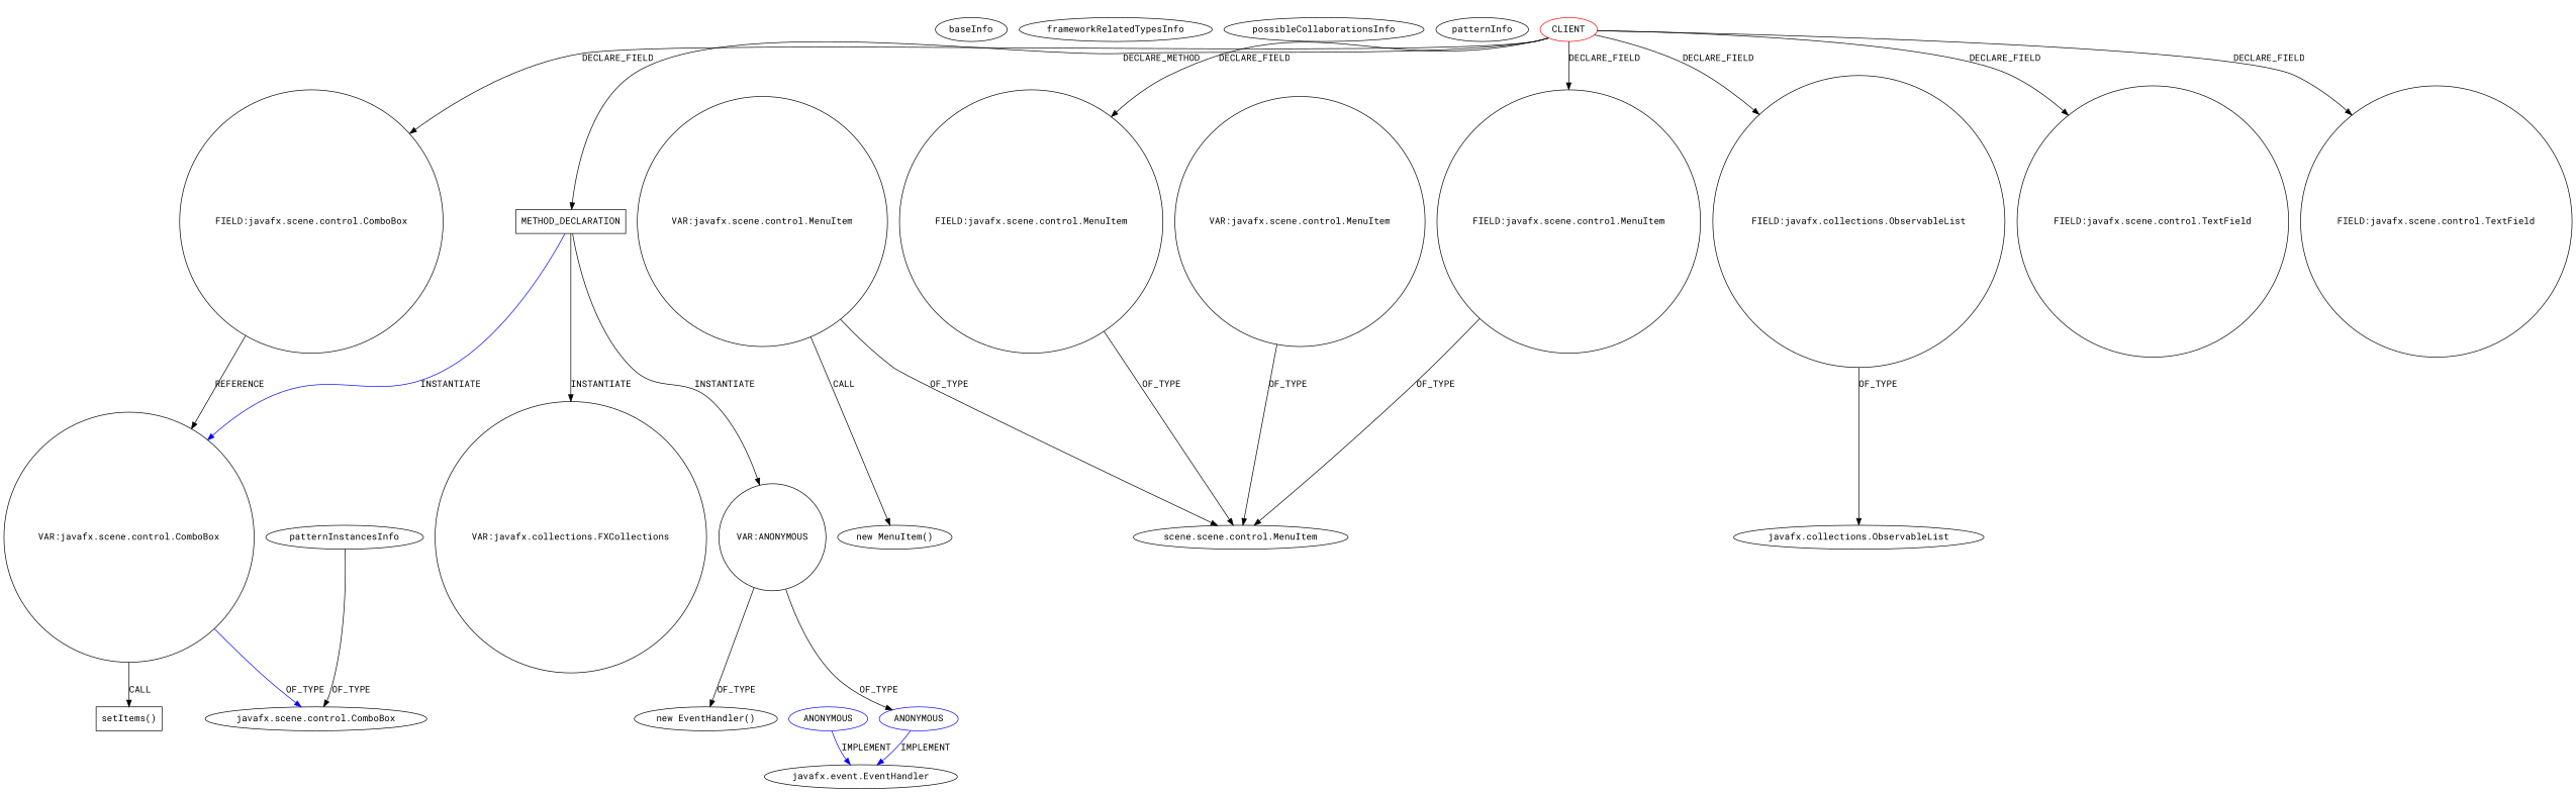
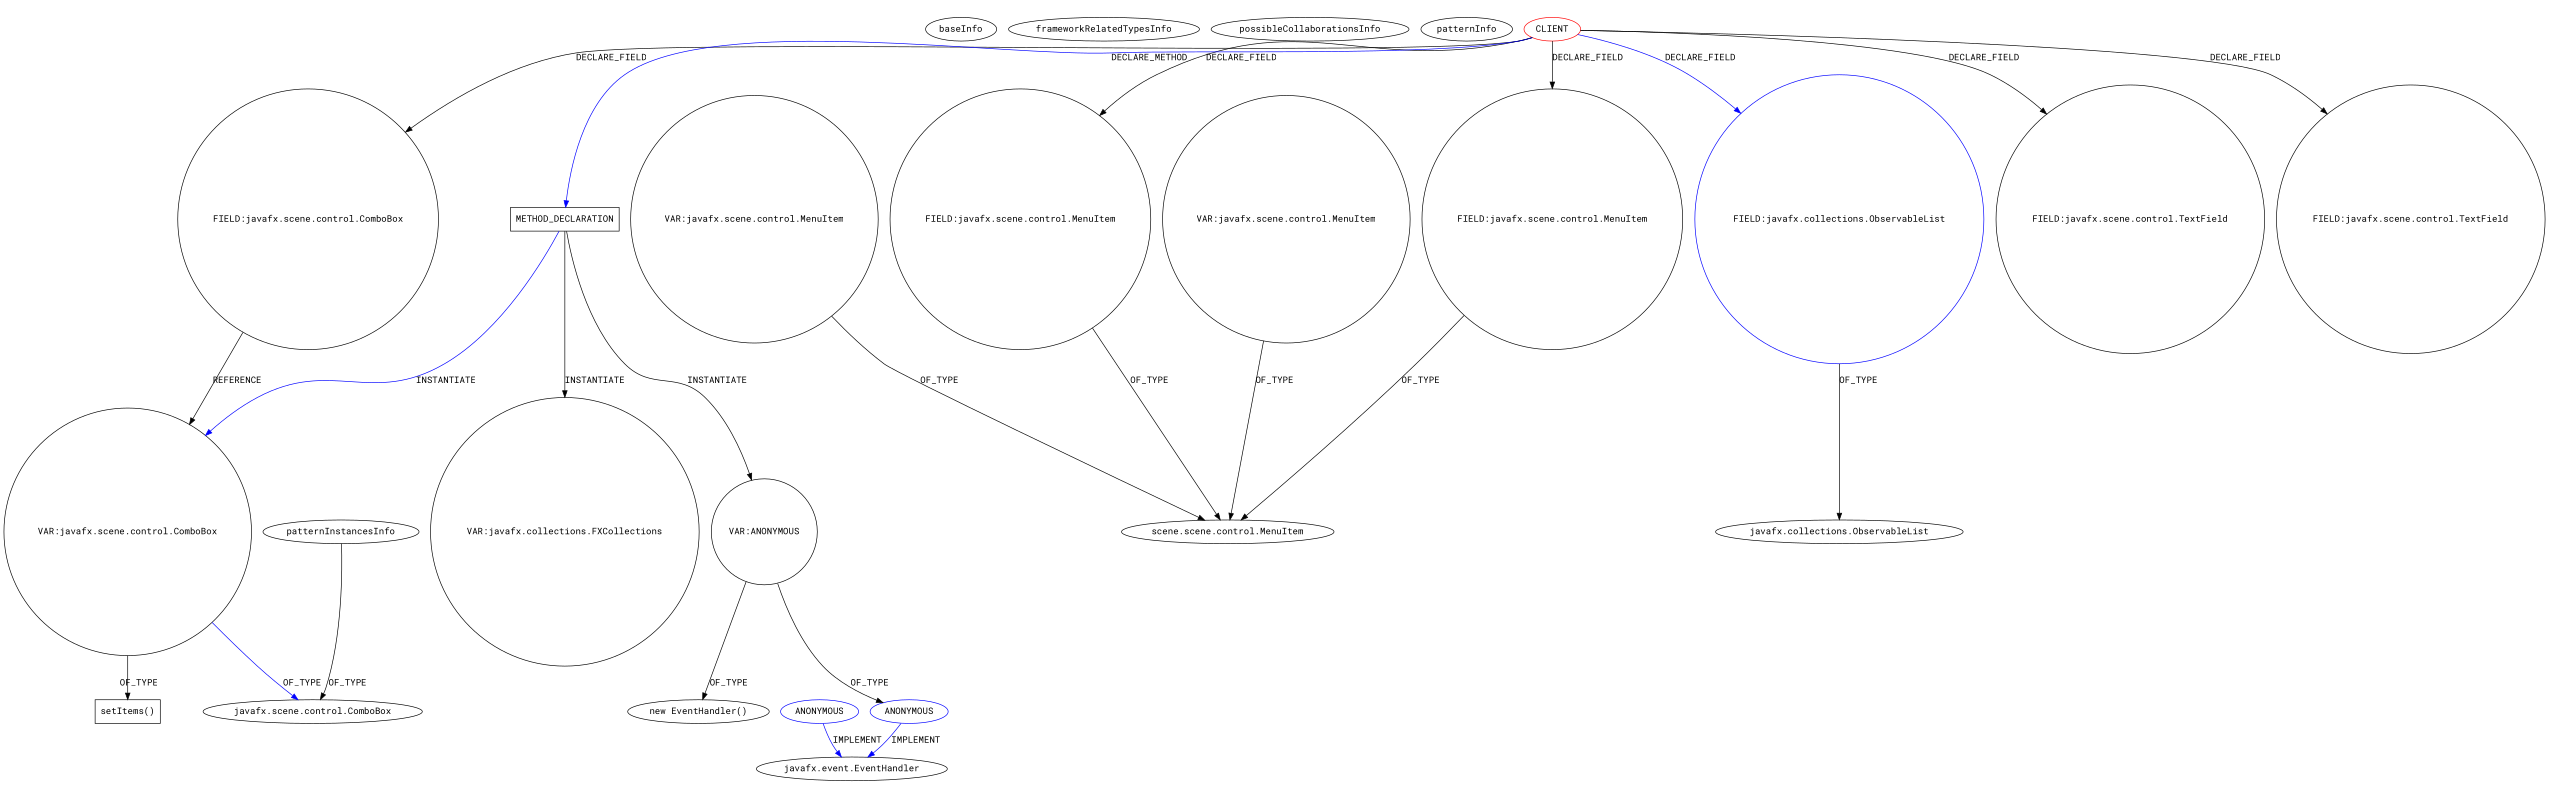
  digraph {
    fontname="Roboto Mono"
    node [fontname="Roboto Mono" isFrameworkType=false vertexType=FIELD_DECLARATION]
    edge [fontname="Roboto Mono"]
    baseInfo [category=pattern graphId=1162 isAnonymous=false possibleRelation=false isFrameworkType="" vertexType=""]
    frameworkRelatedTypesInfo [isFrameworkType="" vertexType=""]
    possibleCollaborationsInfo [isFrameworkType="" vertexType=""]
    patternInfo [frequency=2.0 patternRootClient=0 isFrameworkType="" vertexType=""]
    patternInstancesInfo [0="hock323-eventManager~/hock323-eventManager/EventManager-master/src/eventManager/controller/pokerTournament/BlindsController.java~BlindsController~2976" 1="ProgrammerTony-Chemistry-Calculator~/ProgrammerTony-Chemistry-Calculator/Chemistry-Calculator-master/src/com/mdc/Calculator.java~Calculator~1099" isFrameworkType="" vertexType=""]
    n6 [label="javafx.scene.control.ComboBox" vertexType=FRAMEWORK_CLASS_TYPE]
-   n7 [label="new MenuItem()" vertexType=CONSTRUCTOR_CALL]
    n8 [label="VAR:javafx.scene.control.MenuItem" shape=circle vertexType=VARIABLE_EXPRESION]
    n9 [label="scene.scene.control.MenuItem" vertexType=FRAMEWORK_CLASS_TYPE]
    n10 [label="FIELD:javafx.scene.control.MenuItem" shape=circle]
    n11 [label="FIELD:javafx.scene.control.MenuItem" shape=circle]
    n12 [color=red label=CLIENT vertexType=ROOT_CLIENT_CLASS_DECLARATION]
-   n13 [label="FIELD:javafx.collections.ObservableList" shape=circle]
+   n13 [label="FIELD:javafx.collections.ObservableList" shape=circle color=blue]
    n14 [label="FIELD:javafx.scene.control.ComboBox" shape=circle]
    n15 [label=METHOD_DECLARATION shape=box vertexType=CLIENT_METHOD_DECLARATION]
    n16 [label="FIELD:javafx.scene.control.TextField" shape=circle]
    n17 [label="FIELD:javafx.scene.control.TextField" shape=circle]
    n18 [label="javafx.collections.ObservableList" vertexType=FRAMEWORK_INTERFACE_TYPE]
    n19 [label="VAR:javafx.scene.control.ComboBox" shape=circle vertexType=VARIABLE_EXPRESION]
    n20 [label="VAR:javafx.collections.FXCollections" shape=circle vertexType=VARIABLE_EXPRESION]
    n21 [label="VAR:ANONYMOUS" shape=circle vertexType=VARIABLE_EXPRESION]
    n22 [label="setItems()" shape=box vertexType=INSIDE_CALL]
    n23 [color=blue label=ANONYMOUS vertexType=REFERENCE_ANONYMOUS_DECLARATION]
    n24 [label="new EventHandler()" vertexType=CONSTRUCTOR_CALL]
    n25 [label="VAR:javafx.scene.control.MenuItem" shape=circle vertexType=VARIABLE_EXPRESION]
    n26 [label="javafx.event.EventHandler" vertexType=FRAMEWORK_INTERFACE_TYPE]
    n27 [color=blue label=ANONYMOUS vertexType=REFERENCE_ANONYMOUS_DECLARATION]
    patternInstancesInfo -> n6 [label=OF_TYPE]
-   n8 -> n7 [label=CALL]
    n8 -> n9 [label=OF_TYPE]
    n10 -> n9 [label=OF_TYPE]
    n11 -> n9 [label=OF_TYPE]
    n12 -> n10 [label=DECLARE_FIELD]
    n12 -> n11 [label=DECLARE_FIELD]
-   n12 -> n13 [label=DECLARE_FIELD]
+   n12 -> n13 [label=DECLARE_FIELD color=blue]
    n12 -> n14 [label=DECLARE_FIELD]
-   n12 -> n15 [label=DECLARE_METHOD]
+   n12 -> n15 [label=DECLARE_METHOD color=blue]
    n12 -> n16 [label=DECLARE_FIELD]
    n12 -> n17 [label=DECLARE_FIELD]
    n13 -> n18 [label=OF_TYPE]
    n14 -> n19 [label=REFERENCE]
    n15 -> n19 [color=blue label=INSTANTIATE]
    n15 -> n20 [label=INSTANTIATE]
    n15 -> n21 [label=INSTANTIATE]
    n19 -> n6 [color=blue label=OF_TYPE]
-   n19 -> n22 [label=CALL]
+   n19 -> n22 [label=OF_TYPE]
    n21 -> n23 [label=OF_TYPE]
    n21 -> n24 [label=OF_TYPE]
    n23 -> n26 [color=blue label=IMPLEMENT]
    n25 -> n9 [label=OF_TYPE]
    n27 -> n26 [color=blue label=IMPLEMENT]
  }
